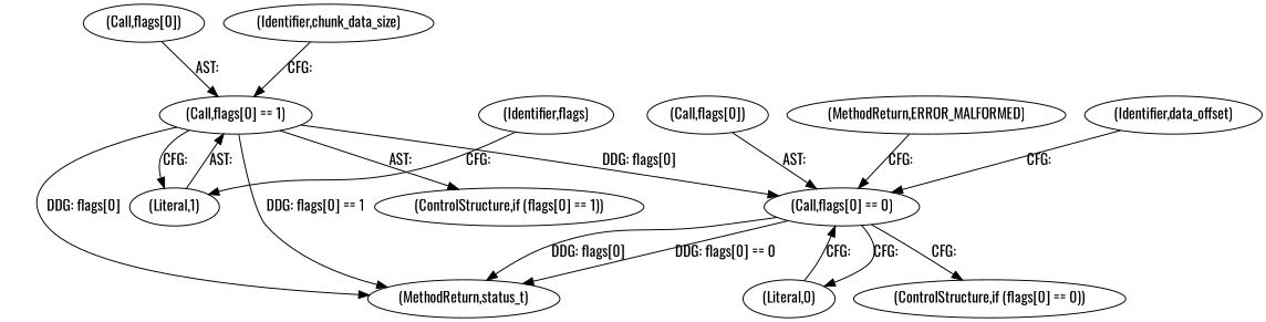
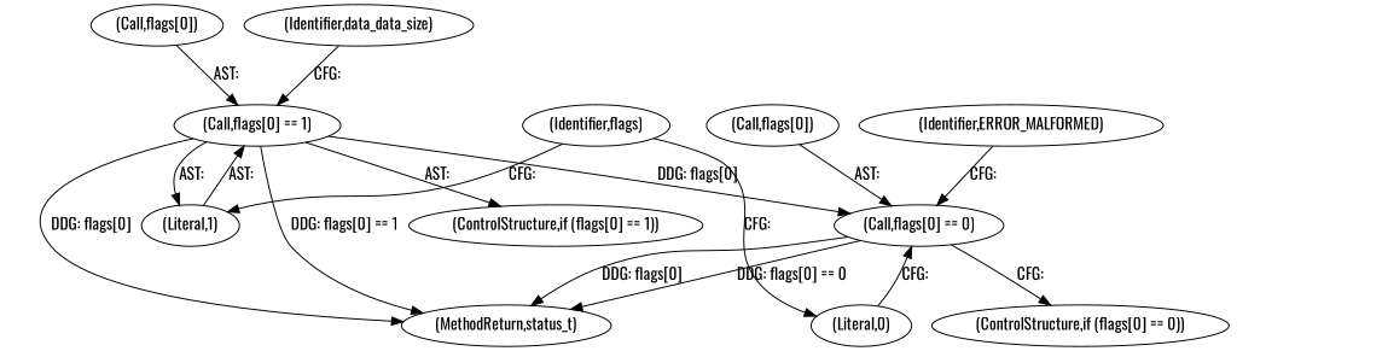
  digraph {
    fontname=Oswald
    node [fontname=Oswald]
    edge [fontname=Oswald]
    n1 [label="(Call,flags[0] == 1)"]
    n2 [label="(Call,flags[0] == 0)"]
    n3 [label="(ControlStructure,if (flags[0] == 1))"]
    n4 [label="(Literal,1)"]
    n5 [label="(MethodReturn,status_t)"]
    n6 [label="(Literal,0)"]
    n7 [label="(ControlStructure,if (flags[0] == 0))"]
-   n8 [label="(MethodReturn,ERROR_MALFORMED)"]
+   n8 [label="(Identifier,ERROR_MALFORMED)"]
    n9 [label="(Call,flags[0])"]
-   n10 [label="(Identifier,data_offset)"]
    n11 [label="(Identifier,flags)"]
-   n12 [label="(Identifier,chunk_data_size)"]
+   n12 [label="(Identifier,data_data_size)"]
    n13 [label="(Call,flags[0])"]
    n1 -> n2 [label="DDG: flags[0]"]
    n1 -> n3 [label="AST: "]
-   n1 -> n4 [label="CFG: "]
+   n1 -> n4 [label="AST: "]
    n1 -> n5 [label="DDG: flags[0] == 1"]
    n1 -> n5 [label="DDG: flags[0]"]
    n2 -> n5 [label="DDG: flags[0] == 0"]
    n2 -> n5 [label="DDG: flags[0]"]
-   n2 -> n6 [label="CFG: "]
+   n11 -> n6 [label="CFG: "]
    n2 -> n7 [label="CFG: "]
    n4 -> n1 [label="AST: "]
    n6 -> n2 [label="CFG: "]
    n8 -> n2 [label="CFG: "]
    n9 -> n1 [label="AST: "]
-   n10 -> n2 [label="CFG: "]
    n11 -> n4 [label="CFG: "]
    n12 -> n1 [label="CFG: "]
    n13 -> n2 [label="AST: "]
  }
